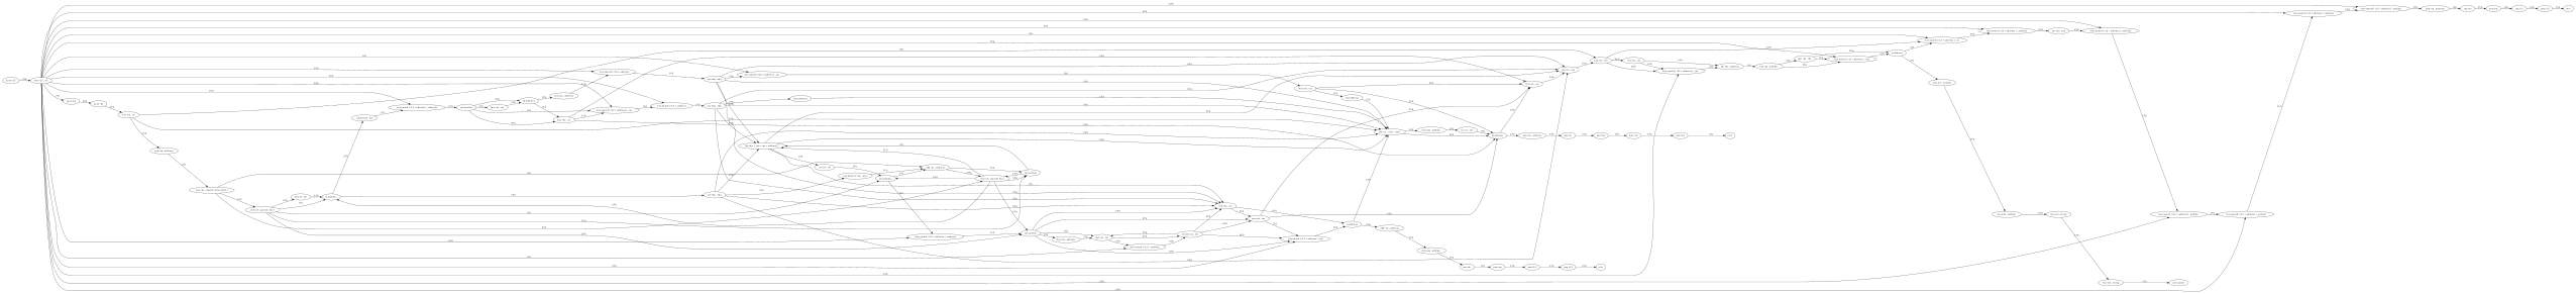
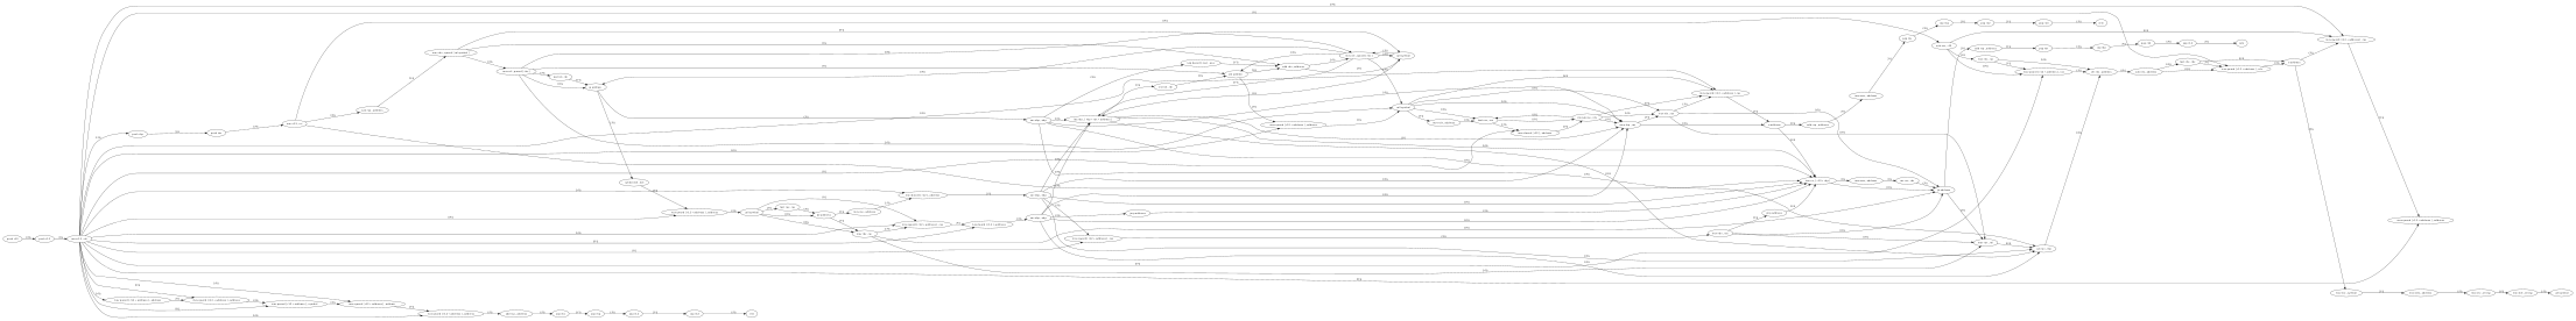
  digraph {
    fontname="IBM Plex Sans"
    rankdir=LR
    node [fontname="IBM Plex Sans"]
    edge [fontname="IBM Plex Sans"]
+   n1 [label="push r13"]
    n2 [label="push r12"]
    n3 [label="mov r12 , rdi"]
    n4 [label="push rbp"]
    n5 [label="mov qword [ r12 + address ] , address"]
    n6 [label="mov dword [ r12 ] , address"]
    n7 [label="mov qword [ r12 + address ] , rax"]
    n8 [label="mov qword [ r12 + address ] , rax"]
    n9 [label="mov dword [ r12 ] , address"]
    n10 [label="mov qword [ r12 + address ] , address"]
    n11 [label="mov dword [ r12 ] , address"]
    n12 [label="mov qword [ r12 + address ] , rax"]
    n13 [label="mov qword [ r12 + address ] , rax"]
    n14 [label="mov qword [ r12 + address ] , rdx"]
    n15 [label="mov qword [ r12 + address ] , rax"]
    n16 [label="mov qword [ r12 + address ] , address"]
    n17 [label="mov qword [ r12 + address ] , address"]
    n18 [label="mov qword [ r12 + address ] , address"]
    n19 [label="mov qword [ r12 + address ] , symbol"]
    n20 [label="mov qword [ r12 + address ] , address"]
    n21 [label="mov qword [ r12 + address ] , address"]
    n22 [label="push rbx"]
    n23 [label="call symbol"]
    n24 [label="xor ebp , ebp"]
    n25 [label="mov rdx , rax"]
    n26 [label="xor ebp , ebp"]
    n27 [label="call symbol"]
    n28 [label="cmovle rax , rdx"]
    n29 [label="ja address"]
    n30 [label="shr rdx , address"]
    n31 [label="je address"]
-   n32 [label="xor eax , eax"]
    n33 [label="add rsp , address"]
    n34 [label="mov r13 , rsi"]
    n35 [label="sub rsp , address"]
    n36 [label="lea rcx , [ r13 + rbp ]"]
    n37 [label="sub rax , r13"]
    n38 [label="mov rbx , qword [ rel symbol ]"]
    n39 [label="jb address"]
    n40 [label="mov eax , address"]
    n41 [label="mov rdx , rax"]
    n42 [label="mov rdi , qword [ rbx ]"]
    n43 [label="add rbx , address"]
    n44 [label="mov rdi , qword [ rbx ]"]
    n45 [label="test rdi , rdi"]
    n46 [label="je address"]
    n47 [label="call symbol"]
    n48 [label="jne address"]
    n49 [label="lea rbp , [ rbp + rax + address ]"]
    n50 [label="symbol edi , edi"]
    n51 [label="xor ebp , ebp"]
    n52 [label="cmp rbp , rax"]
    n53 [label="mov rdx , address"]
    n54 [label="test rax , rax"]
    n55 [label="mov rdx , rax"]
    n56 [label="nop dword [ rax ] , eax"]
    n57 [label="sub rax , rbp"]
    n58 [label="test rdi , rdi"]
    n59 [label="test rax , rax"]
    n60 [label="jle address"]
    n61 [label="mov rdx , rax"]
    n62 [label="mov rax , address"]
    n63 [label="mov rax , rel"]
    n64 [label="add rsp , address"]
    n65 [label="jmp address"]
    n66 [label="rax rcx , rdx"]
    n67 [label="jmp address"]
    n68 [label="add rsp , address"]
    n69 [label="mov eax , address"]
    n70 [label="pop rbx"]
    n71 [label="pop rbx"]
    n72 [label="pop rbp"]
    n73 [label="pop rbp"]
    n74 [label="pop r12"]
    n75 [label="pop r13"]
    n76 [label=retn]
    n77 [label="sub rdx , address"]
    n78 [label="test rdx , rdx"]
    n79 [label="mov ecx , symbol"]
    n80 [label="mov edx , address"]
    n81 [label="mov esi , string"]
    n82 [label="pop r12"]
    n83 [label="pop r13"]
    n84 [label=retn]
    n85 [label="mov edi , string"]
    n86 [label="call symbol"]
    n87 [label="pop rbx"]
    n88 [label="pop rbp"]
    n89 [label="pop r12"]
    n90 [label="pop r13"]
    n91 [label=retn]
+   n1 -> n2 [label=CFG]
    n2 -> n3 [label=CFG]
    n3 -> n4 [label=CFG]
    n3 -> n5 [label=DFG]
    n3 -> n6 [label=DFG]
    n3 -> n7 [label=DFG]
    n3 -> n8 [label=DFG]
    n3 -> n9 [label=DFG]
    n3 -> n10 [label=DFG]
    n3 -> n11 [label=DFG]
    n3 -> n12 [label=DFG]
    n3 -> n13 [label=DFG]
    n3 -> n14 [label=DFG]
    n3 -> n15 [label=DFG]
    n3 -> n16 [label=DFG]
    n3 -> n17 [label=DFG]
    n3 -> n18 [label=DFG]
    n3 -> n19 [label=DFG]
    n3 -> n20 [label=DFG]
    n3 -> n21 [label=DFG]
    n4 -> n22 [label=CFG]
    n5 -> n23 [label=CFG]
    n6 -> n24 [label=CFG]
    n7 -> n25 [label=CFG]
    n8 -> n9 [label=CFG]
    n9 -> n26 [label=CFG]
    n10 -> n27 [label=CFG]
    n11 -> n28 [label=CFG]
    n12 -> n29 [label=CFG]
    n13 -> n30 [label=CFG]
    n14 -> n31 [label=CFG]
    n15 -> n16 [label=CFG]
-   n16 -> n32 [label=CFG]
    n17 -> n18 [label=CFG]
    n18 -> n19 [label=CFG]
    n19 -> n20 [label=CFG]
    n20 -> n21 [label=CFG]
    n21 -> n33 [label=CFG]
    n22 -> n34 [label=CFG]
    n23 -> n8 [label=DFG]
    n23 -> n59 [label=CFG]
    n23 -> n60 [label=DFG]
    n23 -> n61 [label=DFG]
    n24 -> n7 [label=CFG]
    n24 -> n36 [label=DFG]
    n24 -> n49 [label=DFG]
    n24 -> n52 [label=DFG]
    n24 -> n57 [label=DFG]
    n25 -> n39 [label=DFG]
    n25 -> n63 [label=DFG]
    n25 -> n65 [label=CFG]
    n26 -> n36 [label=DFG]
    n26 -> n49 [label=DFG]
    n26 -> n52 [label=DFG]
    n26 -> n57 [label=DFG]
    n26 -> n67 [label=CFG]
    n27 -> n12 [label=DFG]
    n27 -> n52 [label=DFG]
    n27 -> n53 [label=CFG]
    n27 -> n54 [label=DFG]
    n27 -> n55 [label=DFG]
    n28 -> n12 [label=DFG]
    n28 -> n52 [label=DFG]
    n28 -> n54 [label=DFG]
    n28 -> n55 [label=DFG]
    n29 -> n36 [label=CFG]
    n29 -> n68 [label=CFG]
    n30 -> n77 [label=DFG]
    n31 -> n15 [label=CFG]
    n31 -> n79 [label=CFG]
-   n32 -> n17 [label=CFG]
    n33 -> n87 [label=CFG]
    n34 -> n35 [label=CFG]
    n34 -> n36 [label=DFG]
    n34 -> n37 [label=DFG]
    n35 -> n38 [label=CFG]
    n36 -> n39 [label=DFG]
    n36 -> n40 [label=CFG]
    n37 -> n13 [label=DFG]
    n37 -> n15 [label=DFG]
    n37 -> n41 [label=DFG]
    n38 -> n42 [label=CFG]
    n38 -> n43 [label=DFG]
    n38 -> n44 [label=DFG]
    n39 -> n63 [label=CFG]
    n39 -> n64 [label=CFG]
    n40 -> n66 [label=CFG]
    n41 -> n13 [label=CFG]
    n41 -> n30 [label=DFG]
    n42 -> n27 [label=DFG]
    n42 -> n45 [label=CFG]
    n42 -> n46 [label=DFG]
    n42 -> n47 [label=DFG]
    n42 -> n48 [label=DFG]
    n43 -> n44 [label=DFG]
    n43 -> n47 [label=CFG]
    n44 -> n27 [label=DFG]
    n44 -> n46 [label=DFG]
    n44 -> n47 [label=DFG]
    n44 -> n48 [label=DFG]
    n44 -> n49 [label=CFG]
    n45 -> n46 [label=CFG]
    n46 -> n50 [label=CFG]
    n46 -> n51 [label=CFG]
    n47 -> n44 [label=CFG]
    n47 -> n49 [label=DFG]
    n48 -> n10 [label=CFG]
    n48 -> n43 [label=CFG]
    n49 -> n36 [label=DFG]
    n49 -> n52 [label=DFG]
    n49 -> n57 [label=DFG]
    n49 -> n58 [label=CFG]
    n50 -> n5 [label=CFG]
    n51 -> n36 [label=DFG]
    n51 -> n49 [label=DFG]
    n51 -> n52 [label=DFG]
    n51 -> n56 [label=CFG]
    n51 -> n57 [label=DFG]
    n52 -> n29 [label=DFG]
    n52 -> n55 [label=CFG]
    n53 -> n54 [label=CFG]
    n54 -> n11 [label=CFG]
    n54 -> n28 [label=DFG]
    n55 -> n12 [label=CFG]
    n55 -> n39 [label=DFG]
    n55 -> n63 [label=DFG]
    n56 -> n43 [label=CFG]
-   n57 -> n37 [label=DFG]
+   n57 -> n30 [label=DFG]
    n58 -> n48 [label=CFG]
    n59 -> n60 [label=CFG]
    n60 -> n61 [label=CFG]
    n60 -> n62 [label=CFG]
    n61 -> n8 [label=CFG]
    n61 -> n39 [label=DFG]
    n61 -> n63 [label=DFG]
    n62 -> n6 [label=CFG]
    n63 -> n57 [label=DFG]
    n64 -> n71 [label=CFG]
    n65 -> n36 [label=CFG]
    n66 -> n39 [label=CFG]
    n67 -> n36 [label=CFG]
    n68 -> n69 [label=CFG]
    n69 -> n70 [label=CFG]
    n70 -> n73 [label=CFG]
    n71 -> n72 [label=CFG]
    n72 -> n82 [label=CFG]
    n73 -> n74 [label=CFG]
    n74 -> n75 [label=CFG]
    n75 -> n76 [label=CFG]
    n77 -> n14 [label=DFG]
    n77 -> n78 [label=DFG]
    n78 -> n14 [label=CFG]
    n78 -> n31 [label=DFG]
    n79 -> n80 [label=CFG]
    n80 -> n81 [label=CFG]
    n81 -> n85 [label=CFG]
    n82 -> n83 [label=CFG]
    n83 -> n84 [label=CFG]
    n85 -> n86 [label=CFG]
    n87 -> n88 [label=CFG]
    n88 -> n89 [label=CFG]
    n89 -> n90 [label=CFG]
    n90 -> n91 [label=CFG]
  }
